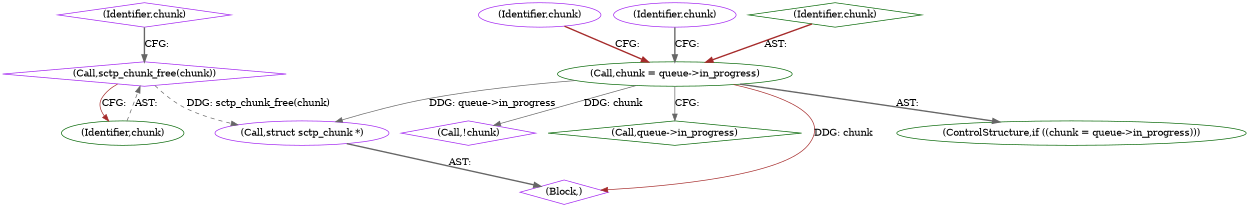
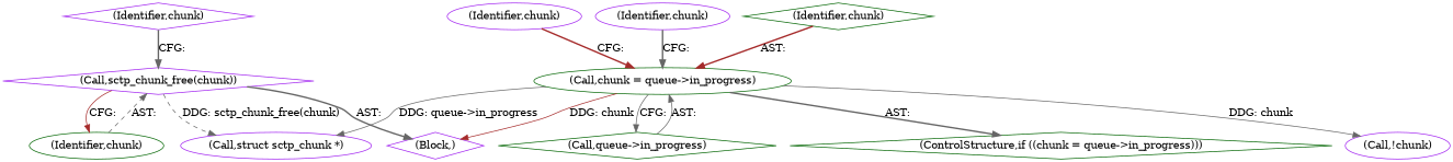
  digraph {
    node [color=purple shape=diamond]
    edge [color=gray40 style=bold]
    n1 [label="(Call,sctp_chunk_free(chunk))"]
    n2 [label="(Call,struct sctp_chunk *)" shape=ellipse]
    n3 [label="(Block,)"]
    n4 [color=darkgreen label="(Identifier,chunk)" shape=ellipse]
    n5 [color=darkgreen label="(Call,chunk = queue->in_progress)" shape=ellipse]
-   n6 [color=darkgreen label="(ControlStructure,if ((chunk = queue->in_progress)))" shape=ellipse]
-   n7 [label="(Call,!chunk)"]
+   n6 [color=darkgreen label="(ControlStructure,if ((chunk = queue->in_progress)))"]
+   n7 [label="(Call,!chunk)" shape=ellipse]
    n8 [color=darkgreen label="(Call,queue->in_progress)"]
    n9 [label="(Identifier,chunk)" shape=ellipse]
    n10 [label="(Identifier,chunk)" shape=ellipse]
    n11 [color=darkgreen label="(Identifier,chunk)"]
    n12 [label="(Identifier,chunk)"]
    n1 -> n2 [label="DDG: sctp_chunk_free(chunk)" style=dashed]
-   n2 -> n3 [label="AST: "]
+   n1 -> n3 [label="AST: "]
    n1 -> n4 [color=brown label="CFG: " style=solid]
    n4 -> n1 [label="AST: " style=dashed]
    n5 -> n2 [label="DDG: queue->in_progress" style=solid]
    n5 -> n3 [color=brown label="DDG: chunk" style=solid]
    n5 -> n6 [label="AST: "]
    n5 -> n7 [label="DDG: chunk" style=solid]
    n5 -> n8 [label="CFG: " style=solid]
+   n8 -> n5 [label="AST: " style=solid]
    n9 -> n5 [color=brown label="CFG: "]
    n10 -> n5 [label="CFG: "]
    n11 -> n5 [color=brown label="AST: "]
    n12 -> n1 [label="CFG: "]
  }
